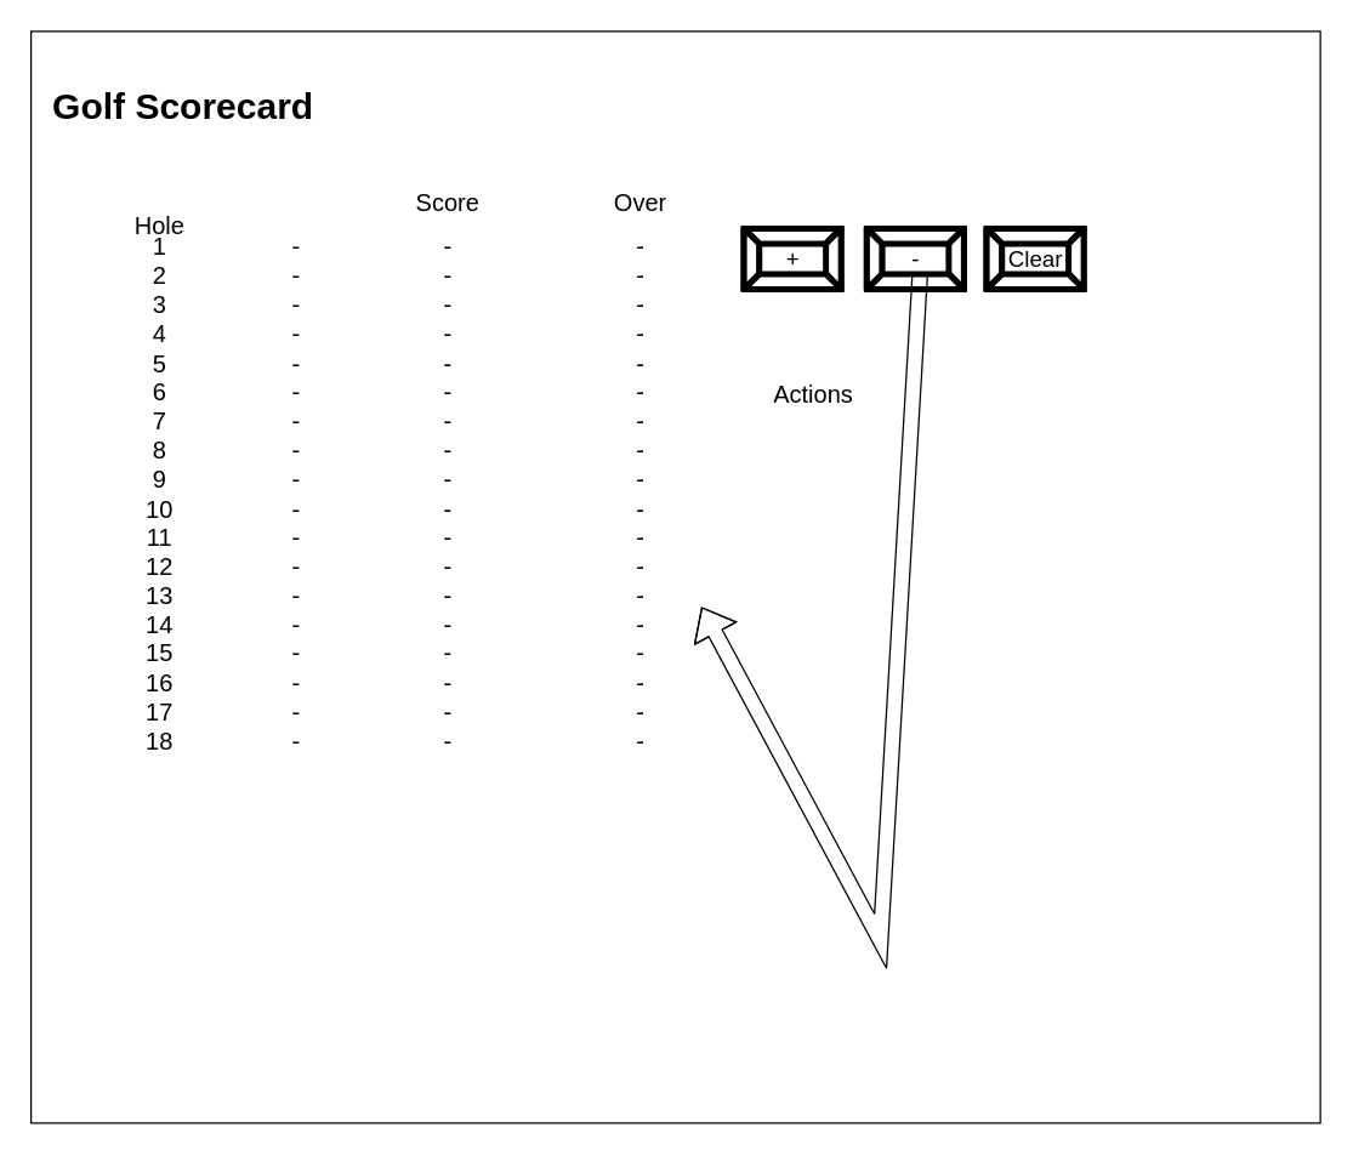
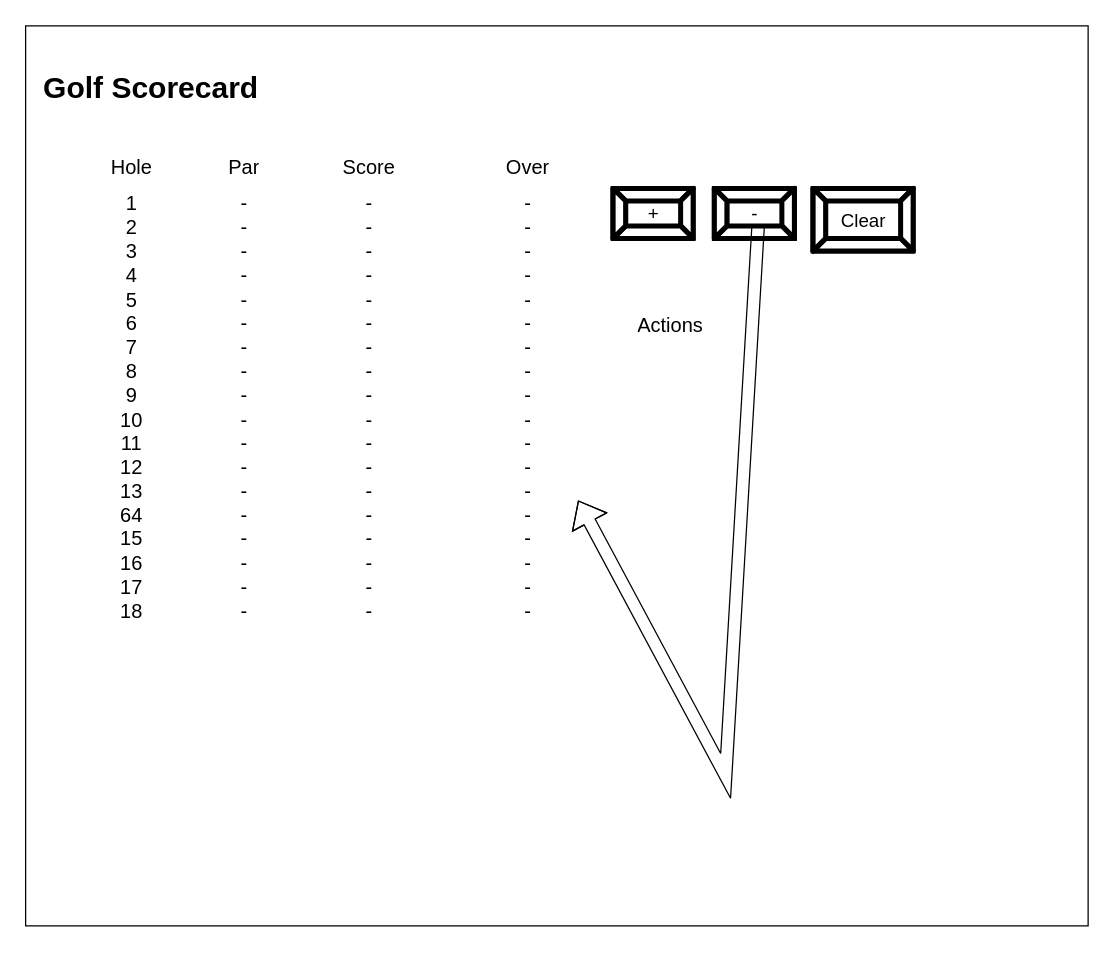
  <mxCell id="0" />
  <mxCell id="1" parent="0" />
  <mxCell id="2" value="" style="rounded=0;whiteSpace=wrap;html=1;" vertex="1" parent="1"><mxGeometry width="850" height="720" as="geometry" x="20" y="20" /></mxCell>
  <mxCell id="3" value="Golf Scorecard&lt;br&gt;" style="text;strokeColor=none;fillColor=none;html=1;fontSize=24;fontStyle=1;verticalAlign=middle;align=center;" vertex="1" parent="1"><mxGeometry x="70" y="50" width="100" height="40" as="geometry" /></mxCell>
- <mxCell id="4" value="&lt;font style=&quot;font-size: 16px&quot;&gt;Hole&lt;/font&gt;" style="text;html=1;strokeColor=none;fillColor=none;align=center;verticalAlign=middle;whiteSpace=wrap;overflow=hidden;" vertex="1" parent="1"><mxGeometry x="70" y="136" width="70" height="20" as="geometry" /></mxCell>
+ <mxCell id="4" value="&lt;font style=&quot;font-size: 16px&quot;&gt;Hole&lt;/font&gt;" style="text;html=1;strokeColor=none;fillColor=none;align=center;verticalAlign=middle;whiteSpace=wrap;overflow=hidden;" vertex="1" parent="1"><mxGeometry x="70" y="121" width="70" height="20" as="geometry" /></mxCell>
+ <mxCell id="5" value="&lt;font style=&quot;font-size: 16px&quot;&gt;Par&lt;/font&gt;" style="text;html=1;strokeColor=none;fillColor=none;align=center;verticalAlign=middle;whiteSpace=wrap;overflow=hidden;" vertex="1" parent="1"><mxGeometry x="160" y="121" width="70" height="20" as="geometry" /></mxCell>
  <mxCell id="6" value="&lt;font style=&quot;font-size: 16px&quot;&gt;Score&lt;/font&gt;" style="text;html=1;strokeColor=none;fillColor=none;align=center;verticalAlign=middle;whiteSpace=wrap;overflow=hidden;" vertex="1" parent="1"><mxGeometry x="260" y="121" width="70" height="20" as="geometry" /></mxCell>
  <mxCell id="7" value="&lt;font style=&quot;font-size: 16px&quot;&gt;Over&lt;/font&gt;" style="text;html=1;strokeColor=none;fillColor=none;align=center;verticalAlign=middle;whiteSpace=wrap;overflow=hidden;" vertex="1" parent="1"><mxGeometry x="387" y="121" width="70" height="20" as="geometry" /></mxCell>
  <mxCell id="8" value="&lt;font style=&quot;font-size: 16px&quot;&gt;Actions&lt;/font&gt;" style="text;html=1;strokeColor=none;fillColor=none;align=center;verticalAlign=middle;whiteSpace=wrap;overflow=hidden;" vertex="1" parent="1"><mxGeometry x="501" y="247" width="70" height="20" as="geometry" /></mxCell>
- <mxCell id="9" value="&lt;p style=&quot;line-height: 1.2&quot;&gt;1&lt;br&gt;2&lt;br&gt;3&lt;br&gt;4&lt;br&gt;5&lt;br&gt;6&lt;br&gt;7&lt;br&gt;8&lt;br&gt;9&lt;br&gt;10&lt;br&gt;11&lt;br&gt;12&lt;br&gt;13&lt;br&gt;14&lt;br&gt;15&lt;br&gt;16&lt;br&gt;17&lt;br&gt;18&lt;br&gt;&lt;/p&gt;" style="text;html=1;strokeColor=none;fillColor=none;align=center;verticalAlign=middle;whiteSpace=wrap;overflow=hidden;fontSize=16;strokeWidth=4;" vertex="1" parent="1"><mxGeometry x="65" y="90" width="80" height="470" as="geometry" /></mxCell>
+ <mxCell id="9" value="&lt;p style=&quot;line-height: 1.2&quot;&gt;1&lt;br&gt;2&lt;br&gt;3&lt;br&gt;4&lt;br&gt;5&lt;br&gt;6&lt;br&gt;7&lt;br&gt;8&lt;br&gt;9&lt;br&gt;10&lt;br&gt;11&lt;br&gt;12&lt;br&gt;13&lt;br&gt;64&lt;br&gt;15&lt;br&gt;16&lt;br&gt;17&lt;br&gt;18&lt;br&gt;&lt;/p&gt;" style="text;html=1;strokeColor=none;fillColor=none;align=center;verticalAlign=middle;whiteSpace=wrap;overflow=hidden;fontSize=16;strokeWidth=4;" vertex="1" parent="1"><mxGeometry x="65" y="90" width="80" height="470" as="geometry" /></mxCell>
  <mxCell id="10" value="-&lt;br&gt;-&lt;br&gt;-&lt;br&gt;-&lt;br&gt;-&lt;br&gt;-&lt;br&gt;-&lt;br&gt;-&lt;br&gt;-&lt;br&gt;-&lt;br&gt;-&lt;br&gt;-&lt;br&gt;-&lt;br&gt;-&lt;br&gt;-&lt;br&gt;-&lt;br&gt;-&lt;br&gt;-" style="text;html=1;strokeColor=none;fillColor=none;align=center;verticalAlign=middle;whiteSpace=wrap;overflow=hidden;fontSize=16;strokeWidth=4;" vertex="1" parent="1"><mxGeometry x="155" y="90" width="80" height="470" as="geometry" /></mxCell>
  <mxCell id="11" value="-&lt;br&gt;-&lt;br&gt;-&lt;br&gt;-&lt;br&gt;-&lt;br&gt;-&lt;br&gt;-&lt;br&gt;-&lt;br&gt;-&lt;br&gt;-&lt;br&gt;-&lt;br&gt;-&lt;br&gt;-&lt;br&gt;-&lt;br&gt;-&lt;br&gt;-&lt;br&gt;-&lt;br&gt;-" style="text;html=1;strokeColor=none;fillColor=none;align=center;verticalAlign=middle;whiteSpace=wrap;overflow=hidden;fontSize=16;strokeWidth=4;" vertex="1" parent="1"><mxGeometry x="255" y="90" width="80" height="470" as="geometry" /></mxCell>
  <mxCell id="12" value="-&lt;br&gt;-&lt;br&gt;-&lt;br&gt;-&lt;br&gt;-&lt;br&gt;-&lt;br&gt;-&lt;br&gt;-&lt;br&gt;-&lt;br&gt;-&lt;br&gt;-&lt;br&gt;-&lt;br&gt;-&lt;br&gt;-&lt;br&gt;-&lt;br&gt;-&lt;br&gt;-&lt;br&gt;-" style="text;html=1;strokeColor=none;fillColor=none;align=center;verticalAlign=middle;whiteSpace=wrap;overflow=hidden;fontSize=16;strokeWidth=4;" vertex="1" parent="1"><mxGeometry x="382" y="90" width="80" height="470" as="geometry" /></mxCell>
  <mxCell id="13" value="+" style="labelPosition=center;verticalLabelPosition=middle;align=center;html=1;shape=mxgraph.basic.button;dx=10;fontSize=15;strokeWidth=4;" vertex="1" parent="1"><mxGeometry x="490" y="150" width="64" height="40" as="geometry" /></mxCell>
  <mxCell id="14" value="-" style="labelPosition=center;verticalLabelPosition=middle;align=center;html=1;shape=mxgraph.basic.button;dx=10;fontSize=15;strokeWidth=4;" vertex="1" parent="1"><mxGeometry x="571" y="150" width="64" height="40" as="geometry" /></mxCell>
- <mxCell id="15" value="Clear" style="labelPosition=center;verticalLabelPosition=middle;align=center;html=1;shape=mxgraph.basic.button;dx=10;fontSize=15;strokeWidth=4;" vertex="1" parent="1"><mxGeometry x="650" y="150" width="64" height="40" as="geometry" /></mxCell>
+ <mxCell id="15" value="Clear" style="labelPosition=center;verticalLabelPosition=middle;align=center;html=1;shape=mxgraph.basic.button;dx=10;fontSize=15;strokeWidth=4;" vertex="1" parent="1"><mxGeometry x="650" y="150" width="80" height="50" as="geometry" /></mxCell>
  <mxCell id="16" value="" style="shape=flexArrow;endArrow=classic;html=1;rounded=0;fontSize=15;exitX=0.547;exitY=0.75;exitDx=0;exitDy=0;exitPerimeter=0;" edge="1" parent="1" source="14" target="12"><mxGeometry width="50" height="50" relative="1" as="geometry"><mxPoint x="420" y="320" as="sourcePoint" /><mxPoint x="470" y="270" as="targetPoint" /><Array as="points"><mxPoint x="580" y="620" /></Array></mxGeometry></mxCell>
